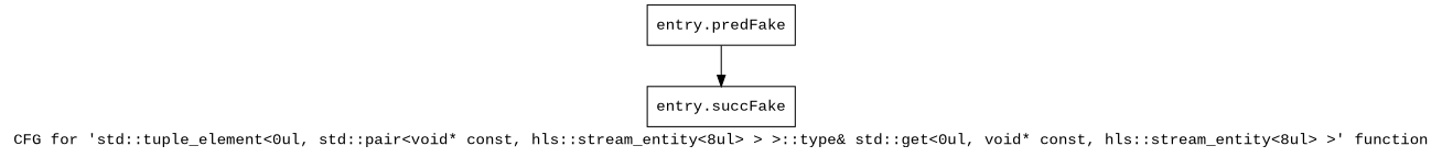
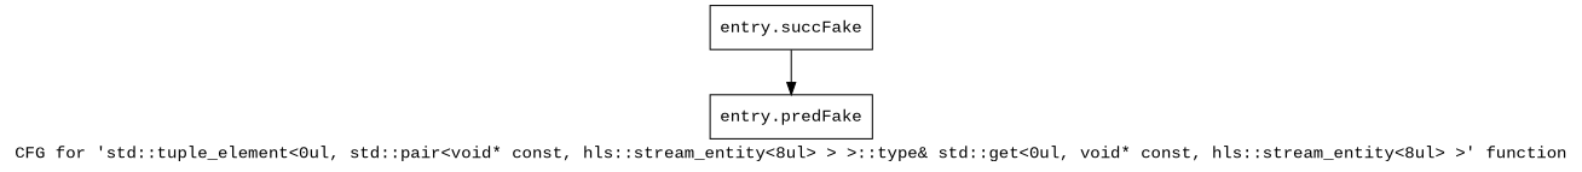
  digraph {
    label="CFG for 'std::tuple_element\<0ul, std::pair\<void* const, hls::stream_entity\<8ul\> \> \>::type& std::get\<0ul, void* const, hls::stream_entity\<8ul\> \>' function"
    fontname="Liberation Mono"
    node [shape=record fontname="Liberation Mono"]
    n1 [label="{entry.predFake}"]
    n2 [filename="/tools/Xilinx/Vitis_HLS/2023.1/tps/lnx64/gcc-8.3.0/lib/gcc/x86_64-pc-linux-gnu/8.3.0/../../../../include/c++/8.3.0/utility" label="{entry.succFake}" linenumber=217]
-   n1 -> n2 [execusionnum=3 filename="/tools/Xilinx/Vitis_HLS/2023.1/tps/lnx64/gcc-8.3.0/lib/gcc/x86_64-pc-linux-gnu/8.3.0/../../../../include/c++/8.3.0/utility" fontname="Liberation Mono"]
+   n2 -> n1 [execusionnum=3 filename="/tools/Xilinx/Vitis_HLS/2023.1/tps/lnx64/gcc-8.3.0/lib/gcc/x86_64-pc-linux-gnu/8.3.0/../../../../include/c++/8.3.0/utility" fontname="Liberation Mono"]
  }
